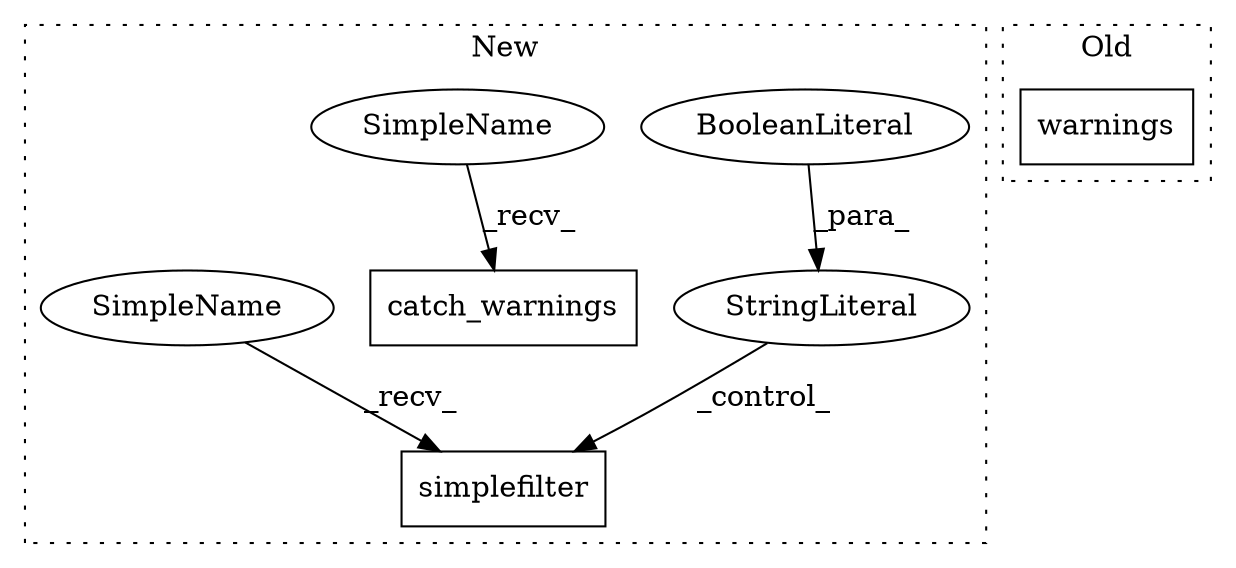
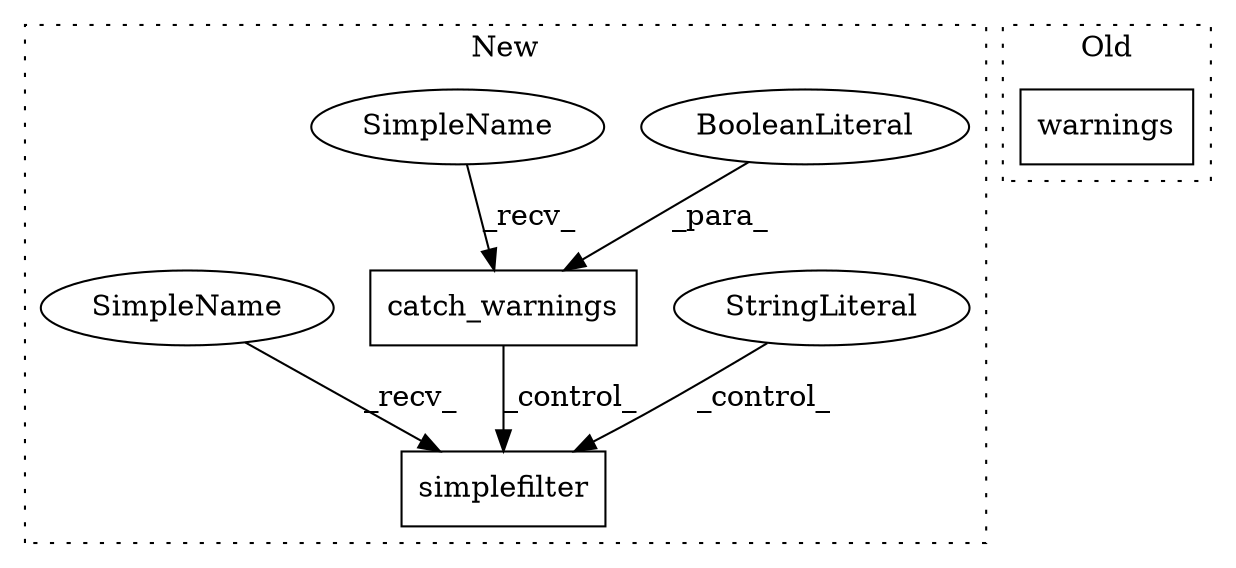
  digraph {
    node [a=32 l=8 shape=ellipse]
    n1 [l="15,1" label=catch_warnings s="1345,1364" shape=box]
    n2 [l="13,1" label=simplefilter s="1419,1440" shape=box]
    n3 [a=45 label=StringLiteral s=1432]
    n4 [a=9 l=4 label=BooleanLiteral s=1360]
    n5 [a=42 label=SimpleName s=1336]
    n6 [a=42 label=SimpleName s=1410]
    n7 [l="6,1" label=warnings s="1259,1269" shape=box]
    subgraph cluster_1 {
      label=New
      style=dotted
      n1
      n2
      n3
      n4
      n5
      n6
    }
    subgraph cluster_2 {
      label=Old
      style=dotted
      n7
    }
+   n1 -> n2 [label=_control_]
    n3 -> n2 [label=_control_]
-   n4 -> n3 [label=_para_]
+   n4 -> n1 [label=_para_]
    n5 -> n1 [label=_recv_]
    n6 -> n2 [label=_recv_]
  }
